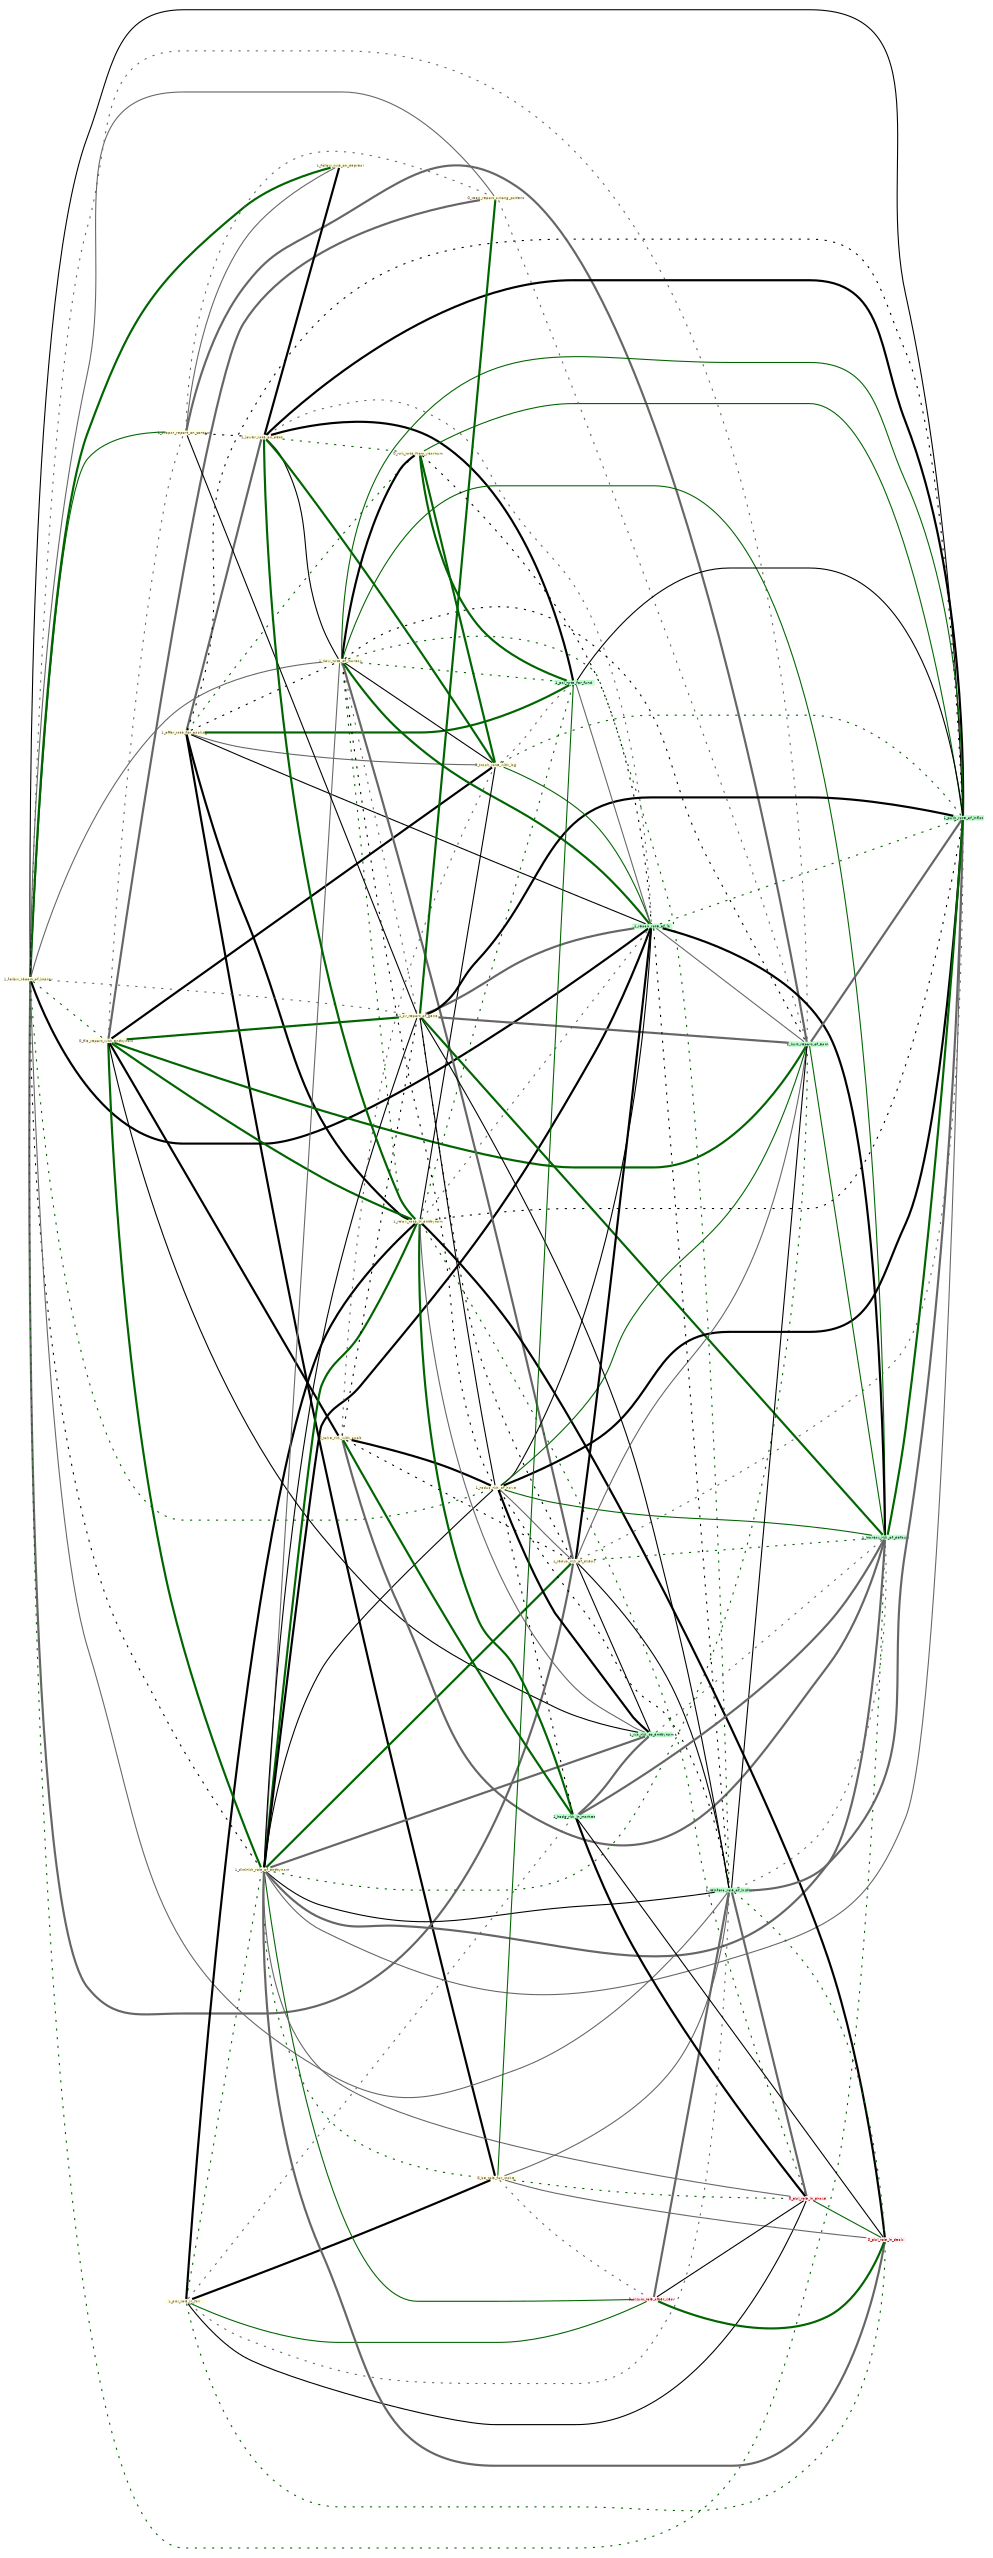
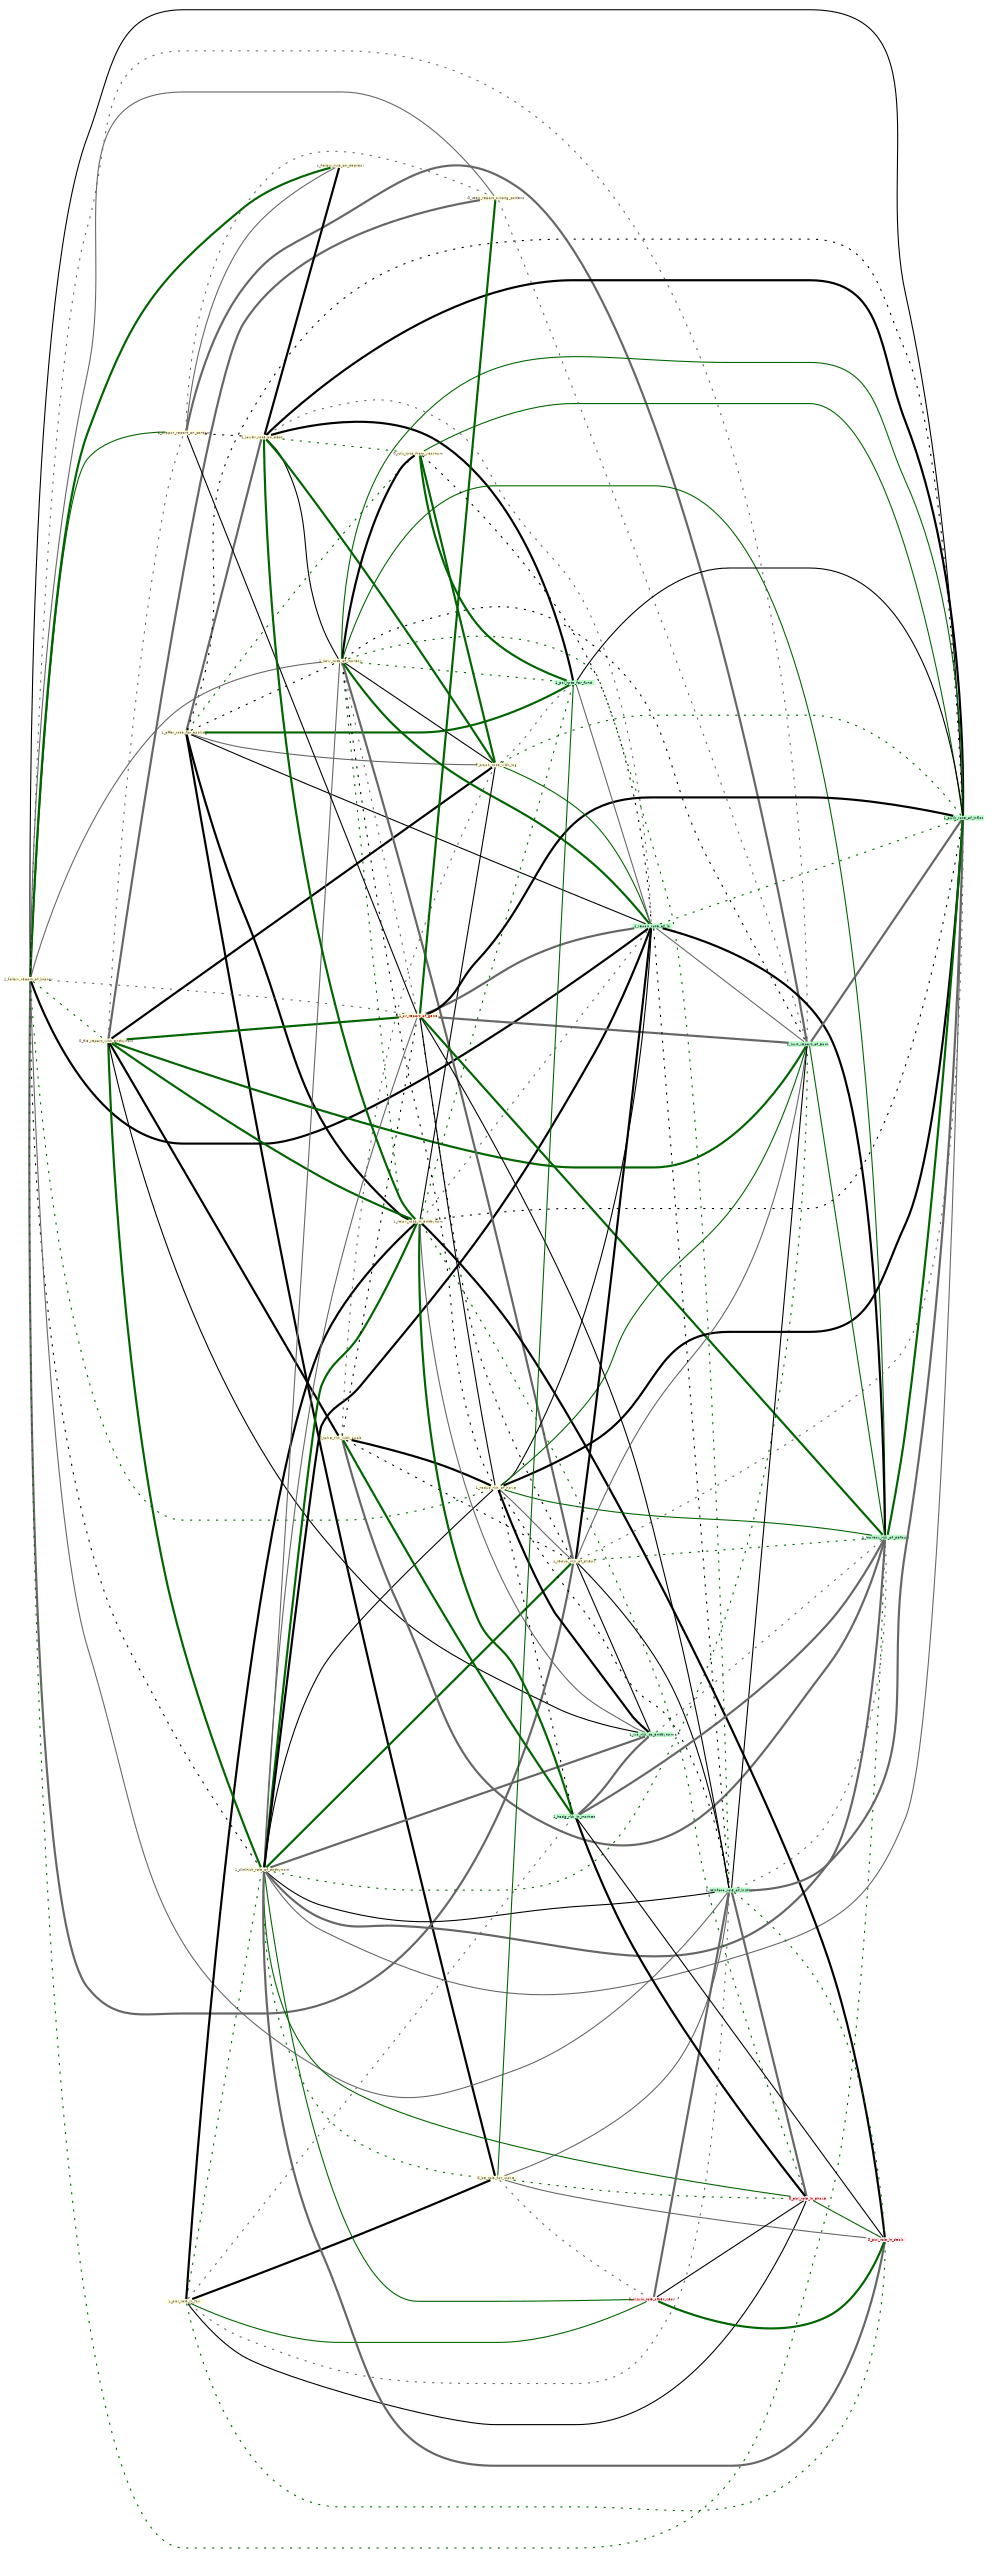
  graph {
    fontname=Lato
    rankdir=LR
    node [color="#ffffe0" fixedsize=true fontcolor="#8b7d6b" fontname=Lato fontsize=4 shape=polygon style=filled]
    edge [color=black fontname=Lato style=bold w=1]
    "1_offer_rate_for_packag " [height=.06 width=.5]
    "1_follow_report_of_improv " [height=.06 width=.5]
    "1_plai_role_in_fall " [height=.06 width=.5]
    "0_file_report_with_entitynam " [height=.06 width=.5]
    "1_diminish_role_of_entitynam " [height=.06 width=.5]
    "0_take_risk_with_capit " [height=.06 width=.5]
    "1_prepar_report_on_contact " [height=.06 width=.5]
    "1_lower_rate_on_debt " [height=.06 width=.5]
    "1_slow_rate_of_increas " [height=.06 width=.5]
    "1_relax_rate_in_entitynam " [height=.06 width=.5]
-   "1_ar_report_of_gene " [height=.06 width=.5]
+   "1_ar_report_of_gene " [fontcolor="#b22222" height=.06 width=.5]
    "1_reduc_risk_of_have " [height=.06 width=.5]
    "0_rais_rate_from_yearnum " [height=.06 width=.5]
    "0_be_role_for_make " [height=.06 width=.5]
    "0_seen_report_among_patient " [height=.06 width=.5]
    "1_follow_rule_on_depreci " [height=.06 width=.5]
-   "0_track_rate_with_lag " [height=.06 width=.5]
+   "0_track_rate_with_lag " [height=.06 width=.5 label="9_track_rate_with_lag"]
    "1_reduc_risk_of_diseas " [height=.06 width=.5]
    "0_assum_role_after_year " [color="#fff0f5" fontcolor="#b22222" height=.06 width=.5]
    "0_plai_role_in_phase " [color="#fff0f5" fontcolor="#b22222" height=.06 width=.5]
    "0_plai_role_in_decis " [color="#fff0f5" fontcolor="#b22222" height=.06 width=.5]
    "1_pai_rate_for_fund " [color="#BDFCC9" fontcolor="#2f4f4f" height=.06 width=.5]
    "1_reach_rate_of_% " [color="#BDFCC9" fontcolor="#2f4f4f" height=.06 width=.5]
    "1_push_rate_of_inflat " [color="#BDFCC9" fontcolor="#2f4f4f" height=.06 width=.5]
    "1_reinforc_role_of_institut " [color="#BDFCC9" fontcolor="#2f4f4f" height=.06 width=.5]
    "1_hurt_report_of_earn " [color="#BDFCC9" fontcolor="#2f4f4f" height=.06 width=.5]
    "1_increas_risk_of_default " [color="#BDFCC9" fontcolor="#2f4f4f" height=.06 width=.5]
    "1_hedg_risk_in_market " [color="#BDFCC9" fontcolor="#2f4f4f" height=.06 width=.5]
    "1_wa_risk_to_entitynam " [color="#BDFCC9" fontcolor="#2f4f4f" height=.06 width=.5]
    subgraph sub_1 {
      "1_offer_rate_for_packag "
      "1_follow_report_of_improv "
      "1_plai_role_in_fall "
      "0_file_report_with_entitynam "
      "1_diminish_role_of_entitynam "
      "0_take_risk_with_capit "
      "1_prepar_report_on_contact "
      "1_lower_rate_on_debt "
      "1_slow_rate_of_increas "
      "1_relax_rate_in_entitynam "
      "1_ar_report_of_gene "
      "1_reduc_risk_of_have "
      "0_rais_rate_from_yearnum "
      "0_be_role_for_make "
      "0_seen_report_among_patient "
      "1_follow_rule_on_depreci "
      "0_track_rate_with_lag "
      "1_reduc_risk_of_diseas "
    }
    subgraph sub_2 {
      "0_assum_role_after_year "
      "0_plai_role_in_phase "
      "0_plai_role_in_decis "
    }
    "1_offer_rate_for_packag " -- "1_lower_rate_on_debt " [color=gray40]
    "1_offer_rate_for_packag " -- "1_slow_rate_of_increas " [style=dotted]
    "1_offer_rate_for_packag " -- "1_relax_rate_in_entitynam "
    "1_offer_rate_for_packag " -- "0_rais_rate_from_yearnum " [color=darkgreen style=dotted]
    "1_offer_rate_for_packag " -- "0_be_role_for_make "
    "1_offer_rate_for_packag " -- "0_track_rate_with_lag " [color=gray40 style=solid]
    "1_offer_rate_for_packag " -- "1_pai_rate_for_fund " [color=darkgreen w=2]
    "1_offer_rate_for_packag " -- "1_reach_rate_of_% " [style=solid]
    "1_offer_rate_for_packag " -- "1_push_rate_of_inflat " [style=dotted]
    "1_follow_report_of_improv " -- "0_file_report_with_entitynam " [color=darkgreen style=dotted]
    "1_follow_report_of_improv " -- "1_diminish_role_of_entitynam " [style=dotted]
    "1_follow_report_of_improv " -- "1_prepar_report_on_contact " [color=darkgreen style=solid]
    "1_follow_report_of_improv " -- "1_slow_rate_of_increas " [color=gray40 style=solid]
    "1_follow_report_of_improv " -- "1_ar_report_of_gene " [color=gray40 style=dotted w=2]
    "1_follow_report_of_improv " -- "1_reduc_risk_of_have " [color=darkgreen style=dotted]
    "1_follow_report_of_improv " -- "0_seen_report_among_patient " [color=gray40 style=solid]
    "1_follow_report_of_improv " -- "1_follow_rule_on_depreci " [color=darkgreen]
    "1_follow_report_of_improv " -- "1_reduc_risk_of_diseas " [color=gray40]
    "1_follow_report_of_improv " -- "1_reach_rate_of_% "
    "1_follow_report_of_improv " -- "1_push_rate_of_inflat " [style=solid]
    "1_follow_report_of_improv " -- "1_reinforc_role_of_institut " [color=gray40 style=solid]
    "1_follow_report_of_improv " -- "1_hurt_report_of_earn " [color=gray40 style=dotted w=2]
    "1_follow_report_of_improv " -- "1_increas_risk_of_default " [color=darkgreen style=dotted]
    "1_plai_role_in_fall " -- "1_diminish_role_of_entitynam " [color=darkgreen style=dotted]
    "1_plai_role_in_fall " -- "1_relax_rate_in_entitynam "
    "1_plai_role_in_fall " -- "0_be_role_for_make "
    "1_plai_role_in_fall " -- "0_assum_role_after_year " [color=darkgreen style=solid]
    "1_plai_role_in_fall " -- "0_plai_role_in_phase " [style=solid w=3]
    "1_plai_role_in_fall " -- "0_plai_role_in_decis " [color=darkgreen style=dotted w=3]
    "1_plai_role_in_fall " -- "1_reinforc_role_of_institut " [color=gray40 style=dotted]
    "1_plai_role_in_fall " -- "1_hedg_risk_in_market " [color=gray40 style=dotted]
    "0_file_report_with_entitynam " -- "1_diminish_role_of_entitynam " [color=darkgreen]
    "0_file_report_with_entitynam " -- "0_take_risk_with_capit "
    "0_file_report_with_entitynam " -- "1_prepar_report_on_contact " [color=gray40 style=dotted]
    "0_file_report_with_entitynam " -- "1_relax_rate_in_entitynam " [color=darkgreen]
    "0_file_report_with_entitynam " -- "1_ar_report_of_gene " [color=darkgreen]
    "0_file_report_with_entitynam " -- "0_seen_report_among_patient " [color=gray40]
    "0_file_report_with_entitynam " -- "0_track_rate_with_lag "
    "0_file_report_with_entitynam " -- "1_hurt_report_of_earn " [color=darkgreen]
    "0_file_report_with_entitynam " -- "1_wa_risk_to_entitynam " [style=solid]
    "1_diminish_role_of_entitynam " -- "1_slow_rate_of_increas " [color=gray40 style=solid]
    "1_diminish_role_of_entitynam " -- "1_relax_rate_in_entitynam " [color=darkgreen]
-   "1_diminish_role_of_entitynam " -- "1_ar_report_of_gene " [style=solid]
+   "1_diminish_role_of_entitynam " -- "1_ar_report_of_gene " [color=gray40 style=solid]
    "1_diminish_role_of_entitynam " -- "1_reduc_risk_of_have " [style=solid]
    "1_diminish_role_of_entitynam " -- "0_be_role_for_make " [color=darkgreen style=dotted]
    "1_diminish_role_of_entitynam " -- "1_reduc_risk_of_diseas " [color=darkgreen]
    "1_diminish_role_of_entitynam " -- "0_assum_role_after_year " [color=darkgreen style=solid]
-   "1_diminish_role_of_entitynam " -- "0_plai_role_in_phase " [color=gray40 style=solid]
+   "1_diminish_role_of_entitynam " -- "0_plai_role_in_phase " [color=darkgreen style=solid]
    "1_diminish_role_of_entitynam " -- "0_plai_role_in_decis " [color=gray40]
    "1_diminish_role_of_entitynam " -- "1_reach_rate_of_% "
    "1_diminish_role_of_entitynam " -- "1_push_rate_of_inflat " [color=gray40 style=solid]
    "1_diminish_role_of_entitynam " -- "1_reinforc_role_of_institut " [style=solid w=2]
    "1_diminish_role_of_entitynam " -- "1_hurt_report_of_earn " [color=darkgreen style=dotted]
    "1_diminish_role_of_entitynam " -- "1_increas_risk_of_default " [color=gray40]
    "1_diminish_role_of_entitynam " -- "1_wa_risk_to_entitynam " [color=gray40]
    "0_take_risk_with_capit " -- "1_ar_report_of_gene " [style=dotted]
    "0_take_risk_with_capit " -- "1_reduc_risk_of_have "
    "0_take_risk_with_capit " -- "0_track_rate_with_lag " [color=gray40 style=dotted]
    "0_take_risk_with_capit " -- "1_reduc_risk_of_diseas " [style=dotted]
    "0_take_risk_with_capit " -- "1_increas_risk_of_default " [color=gray40]
    "0_take_risk_with_capit " -- "1_hedg_risk_in_market " [color=darkgreen]
    "1_prepar_report_on_contact " -- "1_lower_rate_on_debt " [style=dotted]
    "1_prepar_report_on_contact " -- "1_ar_report_of_gene " [style=solid]
    "1_prepar_report_on_contact " -- "0_seen_report_among_patient " [color=gray40 style=dotted]
    "1_prepar_report_on_contact " -- "1_follow_rule_on_depreci " [color=gray40 style=solid]
    "1_prepar_report_on_contact " -- "1_hurt_report_of_earn " [color=gray40]
    "1_lower_rate_on_debt " -- "1_slow_rate_of_increas " [style=solid]
    "1_lower_rate_on_debt " -- "1_relax_rate_in_entitynam " [color=darkgreen]
    "1_lower_rate_on_debt " -- "0_rais_rate_from_yearnum " [color=darkgreen style=dotted]
    "1_lower_rate_on_debt " -- "1_follow_rule_on_depreci "
    "1_lower_rate_on_debt " -- "0_track_rate_with_lag " [color=darkgreen]
    "1_lower_rate_on_debt " -- "1_pai_rate_for_fund "
    "1_lower_rate_on_debt " -- "1_reach_rate_of_% " [color=gray40 style=dotted]
    "1_lower_rate_on_debt " -- "1_push_rate_of_inflat "
    "1_slow_rate_of_increas " -- "1_relax_rate_in_entitynam " [color=darkgreen style=dotted]
    "1_slow_rate_of_increas " -- "1_ar_report_of_gene " [color=gray40 style=dotted]
    "1_slow_rate_of_increas " -- "1_reduc_risk_of_have " [style=dotted]
    "1_slow_rate_of_increas " -- "0_rais_rate_from_yearnum "
    "1_slow_rate_of_increas " -- "0_track_rate_with_lag " [style=solid]
    "1_slow_rate_of_increas " -- "1_reduc_risk_of_diseas " [color=gray40]
    "1_slow_rate_of_increas " -- "1_pai_rate_for_fund " [color=darkgreen style=dotted]
    "1_slow_rate_of_increas " -- "1_reach_rate_of_% " [color=darkgreen w=2]
    "1_slow_rate_of_increas " -- "1_push_rate_of_inflat " [color=darkgreen style=solid w=2]
    "1_slow_rate_of_increas " -- "1_reinforc_role_of_institut " [color=darkgreen style=dotted]
    "1_slow_rate_of_increas " -- "1_hurt_report_of_earn " [style=dotted]
    "1_slow_rate_of_increas " -- "1_increas_risk_of_default " [color=darkgreen style=solid]
    "1_relax_rate_in_entitynam " -- "0_track_rate_with_lag " [style=solid]
    "1_relax_rate_in_entitynam " -- "0_plai_role_in_phase " [color=darkgreen style=dotted]
    "1_relax_rate_in_entitynam " -- "0_plai_role_in_decis "
    "1_relax_rate_in_entitynam " -- "1_pai_rate_for_fund " [color=darkgreen style=dotted]
    "1_relax_rate_in_entitynam " -- "1_reach_rate_of_% " [color=gray40 style=dotted]
    "1_relax_rate_in_entitynam " -- "1_push_rate_of_inflat " [style=dotted]
    "1_relax_rate_in_entitynam " -- "1_hedg_risk_in_market " [color=darkgreen]
    "1_relax_rate_in_entitynam " -- "1_wa_risk_to_entitynam " [color=gray40 style=solid]
    "1_ar_report_of_gene " -- "1_reduc_risk_of_have " [style=solid]
    "1_ar_report_of_gene " -- "0_seen_report_among_patient " [color=darkgreen]
    "1_ar_report_of_gene " -- "1_reduc_risk_of_diseas " [style=dotted]
    "1_ar_report_of_gene " -- "1_reach_rate_of_% " [color=gray40]
    "1_ar_report_of_gene " -- "1_push_rate_of_inflat "
    "1_ar_report_of_gene " -- "1_reinforc_role_of_institut " [style=solid]
    "1_ar_report_of_gene " -- "1_hurt_report_of_earn " [color=gray40 w=2]
    "1_ar_report_of_gene " -- "1_increas_risk_of_default " [color=darkgreen]
    "1_reduc_risk_of_have " -- "1_reduc_risk_of_diseas " [color=gray40 style=solid w=3]
    "1_reduc_risk_of_have " -- "1_reach_rate_of_% " [style=solid]
    "1_reduc_risk_of_have " -- "1_push_rate_of_inflat "
    "1_reduc_risk_of_have " -- "1_reinforc_role_of_institut " [style=dotted]
    "1_reduc_risk_of_have " -- "1_hurt_report_of_earn " [color=darkgreen style=solid]
    "1_reduc_risk_of_have " -- "1_increas_risk_of_default " [color=darkgreen style=solid w=2]
    "1_reduc_risk_of_have " -- "1_hedg_risk_in_market " [style=dotted]
    "1_reduc_risk_of_have " -- "1_wa_risk_to_entitynam "
    "0_rais_rate_from_yearnum " -- "0_track_rate_with_lag " [color=darkgreen]
    "0_rais_rate_from_yearnum " -- "1_pai_rate_for_fund " [color=darkgreen]
    "0_rais_rate_from_yearnum " -- "1_reach_rate_of_% " [style=dotted]
    "0_rais_rate_from_yearnum " -- "1_push_rate_of_inflat " [color=darkgreen style=solid]
    "0_be_role_for_make " -- "0_assum_role_after_year " [color=gray40 style=dotted]
    "0_be_role_for_make " -- "0_plai_role_in_phase " [color=darkgreen style=dotted]
    "0_be_role_for_make " -- "0_plai_role_in_decis " [color=gray40 style=solid]
    "0_be_role_for_make " -- "1_pai_rate_for_fund " [color=darkgreen style=solid]
    "0_be_role_for_make " -- "1_reinforc_role_of_institut " [color=gray40 style=solid]
    "0_seen_report_among_patient " -- "1_hurt_report_of_earn " [color=gray40 style=dotted]
    "0_track_rate_with_lag " -- "1_pai_rate_for_fund " [color=gray40 style=dotted]
    "0_track_rate_with_lag " -- "1_reach_rate_of_% " [color=darkgreen style=solid]
    "0_track_rate_with_lag " -- "1_push_rate_of_inflat " [color=darkgreen style=dotted]
    "1_reduc_risk_of_diseas " -- "1_reach_rate_of_% "
    "1_reduc_risk_of_diseas " -- "1_push_rate_of_inflat " [color=gray40 style=dotted]
    "1_reduc_risk_of_diseas " -- "1_reinforc_role_of_institut " [style=solid]
    "1_reduc_risk_of_diseas " -- "1_hurt_report_of_earn " [color=gray40 style=solid]
    "1_reduc_risk_of_diseas " -- "1_increas_risk_of_default " [color=darkgreen style=dotted w=2]
    "1_reduc_risk_of_diseas " -- "1_wa_risk_to_entitynam " [style=solid]
    "0_assum_role_after_year " -- "0_plai_role_in_phase " [style=solid]
    "0_assum_role_after_year " -- "0_plai_role_in_decis " [color=darkgreen]
    "0_assum_role_after_year " -- "1_reinforc_role_of_institut " [color=gray40]
    "0_plai_role_in_phase " -- "0_plai_role_in_decis " [color=darkgreen style=solid w=3]
    "1_pai_rate_for_fund " -- "1_reach_rate_of_% " [color=gray40 style=solid]
    "1_pai_rate_for_fund " -- "1_push_rate_of_inflat " [style=solid]
    "1_reach_rate_of_% " -- "1_push_rate_of_inflat " [color=darkgreen style=dotted w=2]
    "1_reach_rate_of_% " -- "1_reinforc_role_of_institut " [style=dotted]
    "1_reach_rate_of_% " -- "1_hurt_report_of_earn " [color=gray40 style=solid]
    "1_reach_rate_of_% " -- "1_increas_risk_of_default "
    "1_reinforc_role_of_institut " -- "0_plai_role_in_phase " [color=gray40]
    "1_reinforc_role_of_institut " -- "0_plai_role_in_decis " [color=darkgreen style=dotted]
    "1_reinforc_role_of_institut " -- "1_push_rate_of_inflat " [color=gray40]
    "1_reinforc_role_of_institut " -- "1_hurt_report_of_earn " [style=solid]
    "1_reinforc_role_of_institut " -- "1_increas_risk_of_default " [color=gray40 style=dotted]
    "1_hurt_report_of_earn " -- "1_push_rate_of_inflat " [color=gray40]
    "1_hurt_report_of_earn " -- "1_increas_risk_of_default " [color=darkgreen style=solid]
    "1_increas_risk_of_default " -- "1_push_rate_of_inflat " [color=darkgreen]
    "1_hedg_risk_in_market " -- "0_plai_role_in_phase "
    "1_hedg_risk_in_market " -- "0_plai_role_in_decis " [style=solid]
    "1_hedg_risk_in_market " -- "1_increas_risk_of_default " [color=gray40]
    "1_hedg_risk_in_market " -- "1_wa_risk_to_entitynam " [color=gray40]
    "1_wa_risk_to_entitynam " -- "1_increas_risk_of_default " [color=gray40 style=dotted]
  }
